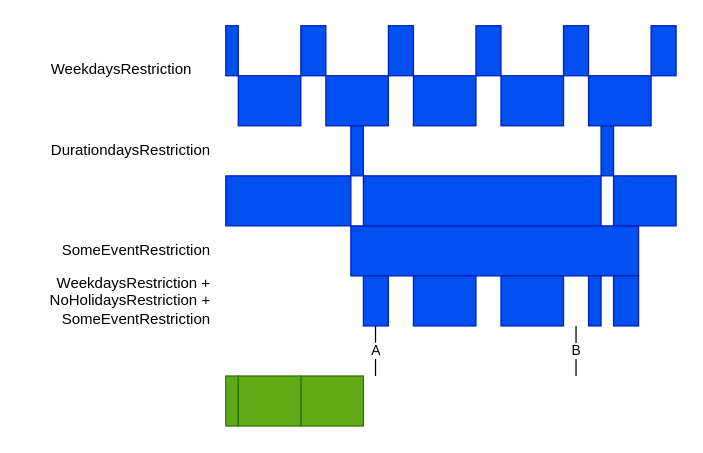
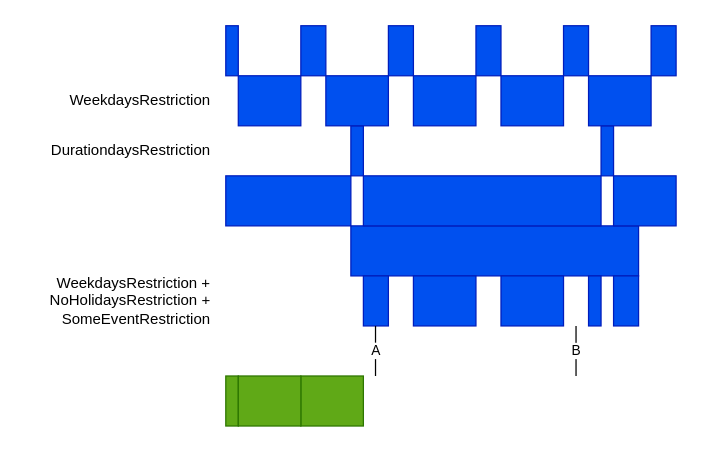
  <mxCell id="0" />
  <mxCell id="1" parent="0" />
  <mxCell id="2" value="" style="rounded=0;whiteSpace=wrap;html=1;fillColor=#0050ef;fontColor=#ffffff;strokeColor=#001DBC;" vertex="1" parent="1"><mxGeometry x="180" y="20" width="10" height="40" as="geometry" /></mxCell>
  <mxCell id="3" value="" style="rounded=0;whiteSpace=wrap;html=1;fillColor=#0050ef;fontColor=#ffffff;strokeColor=#001DBC;" vertex="1" parent="1"><mxGeometry x="240" y="20" width="20" height="40" as="geometry" /></mxCell>
  <mxCell id="4" value="" style="rounded=0;whiteSpace=wrap;html=1;fillColor=#0050ef;fontColor=#ffffff;strokeColor=#001DBC;" vertex="1" parent="1"><mxGeometry x="310" y="20" width="20" height="40" as="geometry" /></mxCell>
  <mxCell id="5" value="" style="rounded=0;whiteSpace=wrap;html=1;fillColor=#0050ef;fontColor=#ffffff;strokeColor=#001DBC;" vertex="1" parent="1"><mxGeometry x="380" y="20" width="20" height="40" as="geometry" /></mxCell>
  <mxCell id="6" value="" style="rounded=0;whiteSpace=wrap;html=1;fillColor=#0050ef;fontColor=#ffffff;strokeColor=#001DBC;" vertex="1" parent="1"><mxGeometry x="450" y="20" width="20" height="40" as="geometry" /></mxCell>
  <mxCell id="7" value="" style="rounded=0;whiteSpace=wrap;html=1;fillColor=#0050ef;fontColor=#ffffff;strokeColor=#001DBC;" vertex="1" parent="1"><mxGeometry x="520" y="20" width="20" height="40" as="geometry" /></mxCell>
  <mxCell id="8" value="" style="rounded=0;whiteSpace=wrap;html=1;fillColor=#0050ef;fontColor=#ffffff;strokeColor=#001DBC;" vertex="1" parent="1"><mxGeometry x="280" y="180" width="230" height="40" as="geometry" /></mxCell>
- <mxCell id="9" value="&lt;span style=&quot;background-color: transparent; color: light-dark(rgb(0, 0, 0), rgb(255, 255, 255));&quot;&gt;SomeEventRestriction&lt;/span&gt;" style="text;html=1;align=right;verticalAlign=middle;whiteSpace=wrap;rounded=0;spacingRight=10;" vertex="1" parent="1"><mxGeometry x="20" y="180" width="160" height="40" as="geometry" /></mxCell>
  <mxCell id="10" value="WeekdaysRestriction + NoHolidaysRestriction + SomeEventRestriction" style="text;html=1;align=right;verticalAlign=middle;whiteSpace=wrap;rounded=0;spacingRight=10;" vertex="1" parent="1"><mxGeometry x="20" y="220" width="160" height="40" as="geometry" /></mxCell>
  <mxCell id="11" value="" style="rounded=0;whiteSpace=wrap;html=1;fillColor=#0050ef;fontColor=#ffffff;strokeColor=#001DBC;" vertex="1" parent="1"><mxGeometry x="290" y="220" width="20" height="40" as="geometry" /></mxCell>
  <mxCell id="12" value="" style="rounded=0;whiteSpace=wrap;html=1;fillColor=#0050ef;fontColor=#ffffff;strokeColor=#001DBC;" vertex="1" parent="1"><mxGeometry x="330" y="220" width="50" height="40" as="geometry" /></mxCell>
  <mxCell id="13" value="" style="rounded=0;whiteSpace=wrap;html=1;fillColor=#0050ef;fontColor=#ffffff;strokeColor=#001DBC;" vertex="1" parent="1"><mxGeometry x="400" y="220" width="50" height="40" as="geometry" /></mxCell>
  <mxCell id="14" value="" style="rounded=0;whiteSpace=wrap;html=1;fillColor=#0050ef;fontColor=#ffffff;strokeColor=#001DBC;" vertex="1" parent="1"><mxGeometry x="470" y="220" width="10" height="40" as="geometry" /></mxCell>
  <mxCell id="15" value="" style="rounded=0;whiteSpace=wrap;html=1;fillColor=#0050ef;fontColor=#ffffff;strokeColor=#001DBC;" vertex="1" parent="1"><mxGeometry x="280" y="100" width="10" height="40" as="geometry" /></mxCell>
  <mxCell id="16" value="" style="rounded=0;whiteSpace=wrap;html=1;fillColor=#0050ef;fontColor=#ffffff;strokeColor=#001DBC;" vertex="1" parent="1"><mxGeometry x="480" y="100" width="10" height="40" as="geometry" /></mxCell>
  <mxCell id="17" value="&lt;span style=&quot;background-color: transparent; color: light-dark(rgb(0, 0, 0), rgb(255, 255, 255));&quot;&gt;Duration&lt;/span&gt;&lt;span style=&quot;background-color: transparent; color: light-dark(rgb(0, 0, 0), rgb(255, 255, 255));&quot;&gt;daysRestriction&lt;/span&gt;" style="text;html=1;align=right;verticalAlign=middle;whiteSpace=wrap;rounded=0;spacingRight=10;" vertex="1" parent="1"><mxGeometry x="20" y="100" width="160" height="40" as="geometry" /></mxCell>
  <mxCell id="18" value="" style="rounded=0;whiteSpace=wrap;html=1;fillColor=#0050ef;fontColor=#ffffff;strokeColor=#001DBC;" vertex="1" parent="1"><mxGeometry x="490" y="220" width="20" height="40" as="geometry" /></mxCell>
  <mxCell id="19" value="B" style="endArrow=none;html=1;rounded=0;exitX=0.5;exitY=1;exitDx=0;exitDy=0;" edge="1" parent="1"><mxGeometry width="50" height="50" relative="1" as="geometry"><mxPoint x="460" y="260" as="sourcePoint" /><mxPoint x="460" y="300" as="targetPoint" /></mxGeometry></mxCell>
  <mxCell id="20" value="&lt;div&gt;&lt;span style=&quot;background-color: light-dark(#ffffff, var(--ge-dark-color, #121212)); color: light-dark(rgb(0, 0, 0), rgb(255, 255, 255));&quot;&gt;A&lt;/span&gt;&lt;/div&gt;" style="endArrow=none;html=1;rounded=0;exitX=0.5;exitY=1;exitDx=0;exitDy=0;" edge="1" parent="1"><mxGeometry width="50" height="50" relative="1" as="geometry"><mxPoint x="299.7" y="260" as="sourcePoint" /><mxPoint x="299.7" y="300" as="targetPoint" /><mxPoint as="offset" /></mxGeometry></mxCell>
  <mxCell id="21" value="" style="rounded=0;whiteSpace=wrap;html=1;fillColor=#60a917;fontColor=#ffffff;strokeColor=#2D7600;" vertex="1" parent="1"><mxGeometry x="180" y="300" width="10" height="40" as="geometry" /></mxCell>
  <mxCell id="22" value="" style="rounded=0;whiteSpace=wrap;html=1;fillColor=#60a917;fontColor=#ffffff;strokeColor=#2D7600;" vertex="1" parent="1"><mxGeometry x="240" y="300" width="50" height="40" as="geometry" /></mxCell>
  <mxCell id="23" value="" style="rounded=0;whiteSpace=wrap;html=1;fillColor=#60a917;fontColor=#ffffff;strokeColor=#2D7600;" vertex="1" parent="1"><mxGeometry x="190" y="300" width="50" height="40" as="geometry" /></mxCell>
- <mxCell id="24" value="WeekdaysRestriction" style="text;html=1;align=right;verticalAlign=middle;whiteSpace=wrap;rounded=0;spacingRight=10;" vertex="1" parent="1"><mxGeometry x="5" y="35" width="160" height="40" as="geometry" /></mxCell>
+ <mxCell id="24" value="WeekdaysRestriction" style="text;html=1;align=right;verticalAlign=middle;whiteSpace=wrap;rounded=0;spacingRight=10;" vertex="1" parent="1"><mxGeometry x="20" y="60" width="160" height="40" as="geometry" /></mxCell>
  <mxCell id="25" value="" style="rounded=0;whiteSpace=wrap;html=1;fillColor=#0050ef;fontColor=#ffffff;strokeColor=#001DBC;" vertex="1" parent="1"><mxGeometry x="190" y="60" width="50" height="40" as="geometry" /></mxCell>
  <mxCell id="26" value="" style="rounded=0;whiteSpace=wrap;html=1;fillColor=#0050ef;fontColor=#ffffff;strokeColor=#001DBC;" vertex="1" parent="1"><mxGeometry x="260" y="60" width="50" height="40" as="geometry" /></mxCell>
  <mxCell id="27" value="" style="rounded=0;whiteSpace=wrap;html=1;fillColor=#0050ef;fontColor=#ffffff;strokeColor=#001DBC;" vertex="1" parent="1"><mxGeometry x="330" y="60" width="50" height="40" as="geometry" /></mxCell>
  <mxCell id="28" value="" style="rounded=0;whiteSpace=wrap;html=1;fillColor=#0050ef;fontColor=#ffffff;strokeColor=#001DBC;" vertex="1" parent="1"><mxGeometry x="400" y="60" width="50" height="40" as="geometry" /></mxCell>
  <mxCell id="29" value="" style="rounded=0;whiteSpace=wrap;html=1;fillColor=#0050ef;fontColor=#ffffff;strokeColor=#001DBC;" vertex="1" parent="1"><mxGeometry x="470" y="60" width="50" height="40" as="geometry" /></mxCell>
  <mxCell id="30" value="" style="rounded=0;whiteSpace=wrap;html=1;fillColor=#0050ef;fontColor=#ffffff;strokeColor=#001DBC;" vertex="1" parent="1"><mxGeometry x="180" y="140" width="100" height="40" as="geometry" /></mxCell>
  <mxCell id="31" value="" style="rounded=0;whiteSpace=wrap;html=1;fillColor=#0050ef;fontColor=#ffffff;strokeColor=#001DBC;" vertex="1" parent="1"><mxGeometry x="290" y="140" width="190" height="40" as="geometry" /></mxCell>
  <mxCell id="32" value="" style="rounded=0;whiteSpace=wrap;html=1;fillColor=#0050ef;fontColor=#ffffff;strokeColor=#001DBC;" vertex="1" parent="1"><mxGeometry x="490" y="140" width="50" height="40" as="geometry" /></mxCell>
